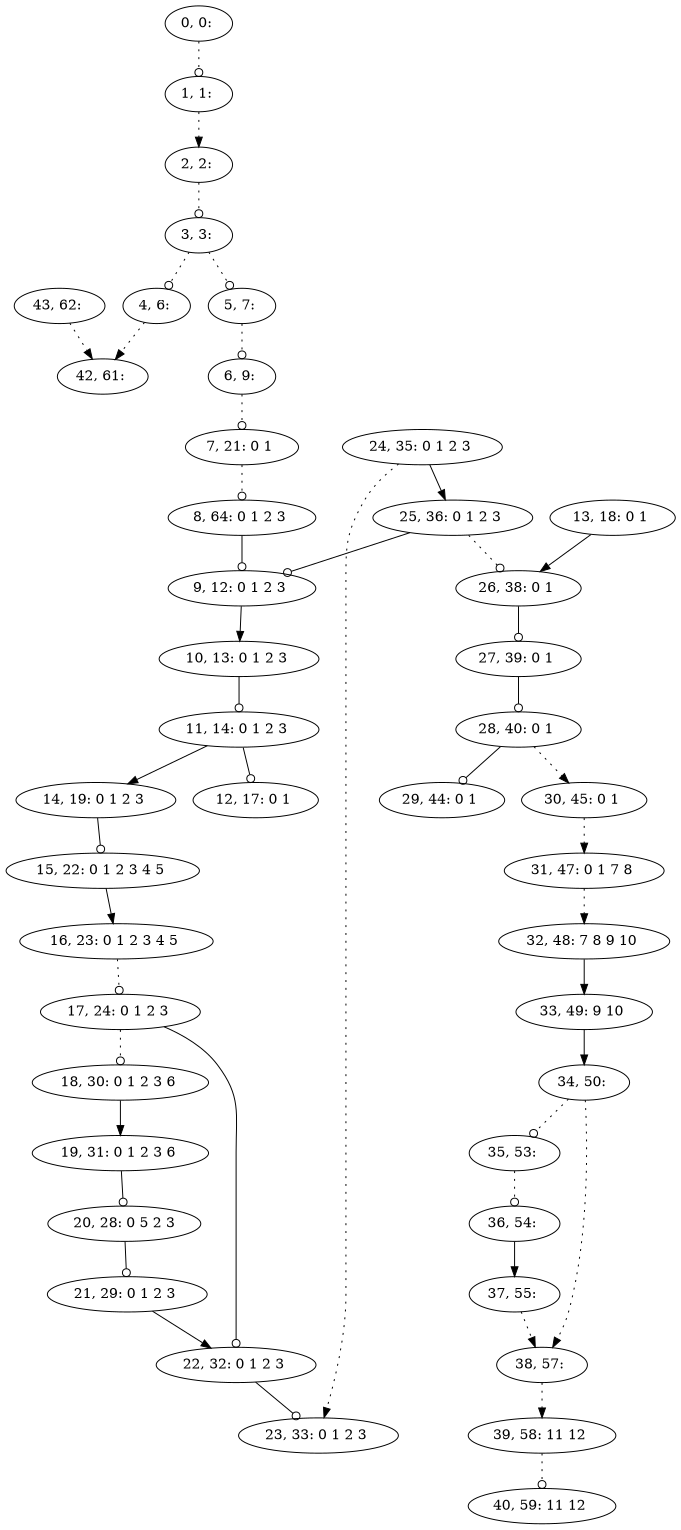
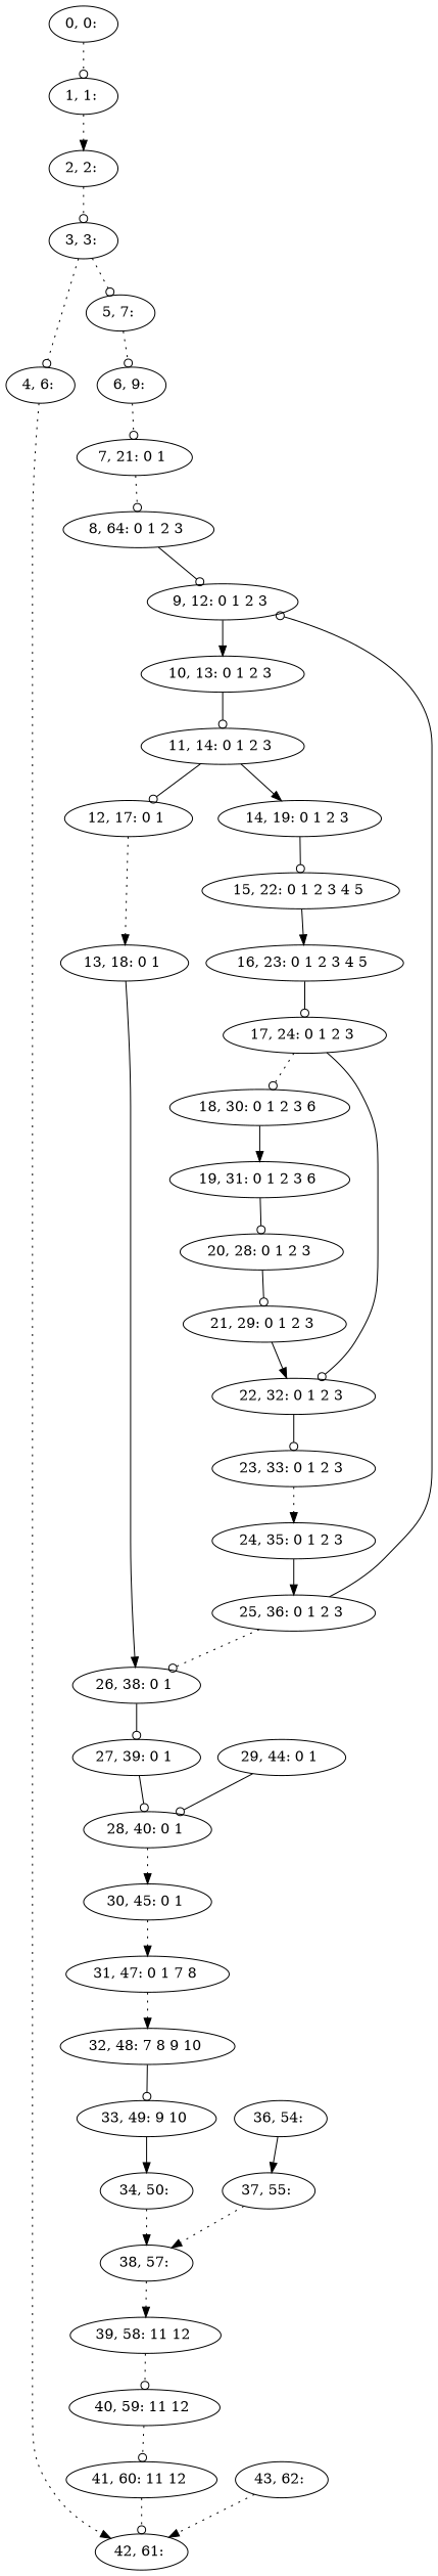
  digraph {
    edge [arrowhead=odot style=dotted]
    n1 [label="0, 0: "]
    n2 [label="1, 1: "]
    n3 [label="2, 2: "]
    n4 [label="3, 3: "]
    n5 [label="4, 6: "]
    n6 [label="5, 7: "]
    n7 [label="42, 61: "]
    n8 [label="6, 9: "]
    n9 [label="7, 21: 0 1 "]
    n10 [label="8, 64: 0 1 2 3 "]
    n11 [label="9, 12: 0 1 2 3 "]
    n12 [label="10, 13: 0 1 2 3 "]
    n13 [label="11, 14: 0 1 2 3 "]
    n14 [label="12, 17: 0 1 "]
    n15 [label="14, 19: 0 1 2 3 "]
    n16 [label="13, 18: 0 1 "]
    n17 [label="15, 22: 0 1 2 3 4 5 "]
    n18 [label="26, 38: 0 1 "]
    n19 [label="27, 39: 0 1 "]
    n20 [label="16, 23: 0 1 2 3 4 5 "]
    n21 [label="17, 24: 0 1 2 3 "]
    n22 [label="18, 30: 0 1 2 3 6 "]
    n23 [label="22, 32: 0 1 2 3 "]
    n24 [label="19, 31: 0 1 2 3 6 "]
    n25 [label="23, 33: 0 1 2 3 "]
-   n26 [label="20, 28: 0 5 2 3"]
+   n26 [label="20, 28: 0 1 2 3 "]
    n27 [label="21, 29: 0 1 2 3 "]
    n28 [label="24, 35: 0 1 2 3 "]
    n29 [label="25, 36: 0 1 2 3 "]
    n30 [label="28, 40: 0 1 "]
    n31 [label="29, 44: 0 1 "]
    n32 [label="30, 45: 0 1 "]
    n33 [label="31, 47: 0 1 7 8 "]
    n34 [label="32, 48: 7 8 9 10 "]
    n35 [label="33, 49: 9 10 "]
    n36 [label="34, 50: "]
-   n37 [label="35, 53: "]
    n38 [label="38, 57: "]
    n39 [label="36, 54: "]
    n40 [label="39, 58: 11 12 "]
    n41 [label="37, 55: "]
    n42 [label="40, 59: 11 12 "]
+   n43 [label="41, 60: 11 12 "]
    n44 [label="43, 62: "]
    n1 -> n2
    n2 -> n3 [arrowhead=normal]
    n3 -> n4
    n4 -> n5
    n4 -> n6
    n5 -> n7 [arrowhead=normal]
    n6 -> n8
    n8 -> n9
    n9 -> n10
    n10 -> n11 [style=solid]
    n11 -> n12 [arrowhead=normal style=solid]
    n12 -> n13 [style=solid]
    n13 -> n14 [style=solid]
    n13 -> n15 [arrowhead=normal style=solid]
+   n14 -> n16 [arrowhead=normal]
    n15 -> n17 [style=solid]
    n16 -> n18 [arrowhead=normal style=solid]
    n17 -> n20 [arrowhead=normal style=solid]
    n18 -> n19 [style=solid]
    n19 -> n30 [style=solid]
-   n20 -> n21
+   n20 -> n21 [style=solid]
    n21 -> n22
    n21 -> n23 [style=solid]
    n22 -> n24 [arrowhead=normal style=solid]
    n23 -> n25 [style=solid]
    n24 -> n26 [style=solid]
-   n28 -> n25 [arrowhead=normal]
+   n25 -> n28 [arrowhead=normal]
    n26 -> n27 [style=solid]
    n27 -> n23 [arrowhead=normal style=solid]
    n28 -> n29 [arrowhead=normal style=solid]
    n29 -> n11 [style=solid]
    n29 -> n18
-   n30 -> n31 [style=solid]
+   n31 -> n30 [style=solid]
    n30 -> n32 [arrowhead=normal]
    n32 -> n33 [arrowhead=normal]
    n33 -> n34 [arrowhead=normal]
-   n34 -> n35 [arrowhead=normal style=solid]
+   n34 -> n35 [style=solid]
    n35 -> n36 [arrowhead=normal style=solid]
-   n36 -> n37
    n36 -> n38 [arrowhead=normal]
-   n37 -> n39
    n38 -> n40 [arrowhead=normal]
    n39 -> n41 [arrowhead=normal style=solid]
    n40 -> n42
    n41 -> n38 [arrowhead=normal]
+   n42 -> n43
+   n43 -> n7
    n44 -> n7 [arrowhead=normal]
  }
